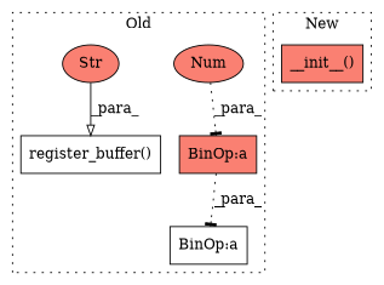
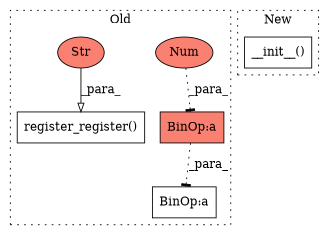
  digraph {
    node [a=82 fillcolor=white l=1 shape=box style=filled]
    edge [arrowhead=tee style=dotted]
    n1 [l=3 label="BinOp:a" s=1723]
    n2 [fillcolor=salmon label="BinOp:a" s=1733]
    n3 [a=76 fillcolor=salmon label=Num s=1732 shape=ellipse]
-   n4 [a=75 l="21,1" label="register_buffer()" s="1675,1749"]
+   n4 [a=75 l="21,1" label="register_register()" s="1675,1749"]
    n5 [a=66 fillcolor=salmon l=8 label=Str s=1696 shape=ellipse]
-   n6 [a=75 fillcolor=salmon l="30,1" label="__init__()" s="1806,1869"]
+   n6 [a=75 l="30,1" label="__init__()" s="1806,1869"]
    subgraph cluster_1 {
      label=Old
      style=dotted
      n1
      n2
      n3
      n4
      n5
    }
    subgraph cluster_2 {
      label=New
      style=dotted
      n6
    }
    n2 -> n1 [label=_para_]
    n3 -> n2 [label=_para_]
    n5 -> n4 [arrowhead=onormal label=_para_ style=solid]
  }
